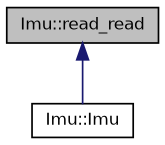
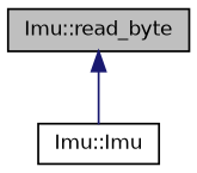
  digraph {
    rankdir=TB
    node [color=black fontname=Helvetica fontsize=10 shape=record style=filled]
-   n1 [fillcolor=grey75 fontcolor=black height=0.2 label="Imu::read_read" width=0.4]
+   n1 [fillcolor=grey75 fontcolor=black height=0.2 label="Imu::read_byte" width=0.4]
    n2 [fillcolor=white height=0.2 label="Imu::Imu" width=0.4]
    n1 -> n2 [color=midnightblue dir=back fontname=Helvetica fontsize=10 labelfontname=Helvetica labelfontsize=10 style=solid]
  }
